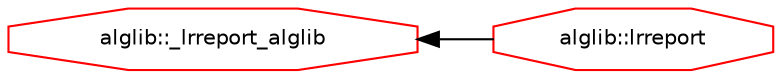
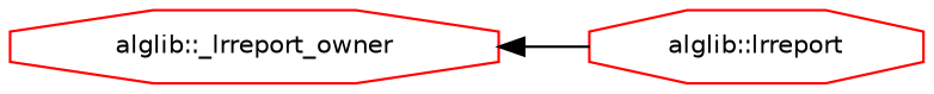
  digraph {
    rankdir=LR
    node [color=red fillcolor=white fontname=Helvetica fontsize=10 shape=octagon style=filled]
-   n1 [height=0.2 label="alglib::_lrreport_alglib" width=0.4]
+   n1 [height=0.2 label="alglib::_lrreport_owner" width=0.4]
    n2 [height=0.2 label="alglib::lrreport" width=0.4]
    n1 -> n2 [color=black dir=back fontname=Helvetica fontsize=10 labelfontname=Helvetica labelfontsize=10 style=solid]
  }
